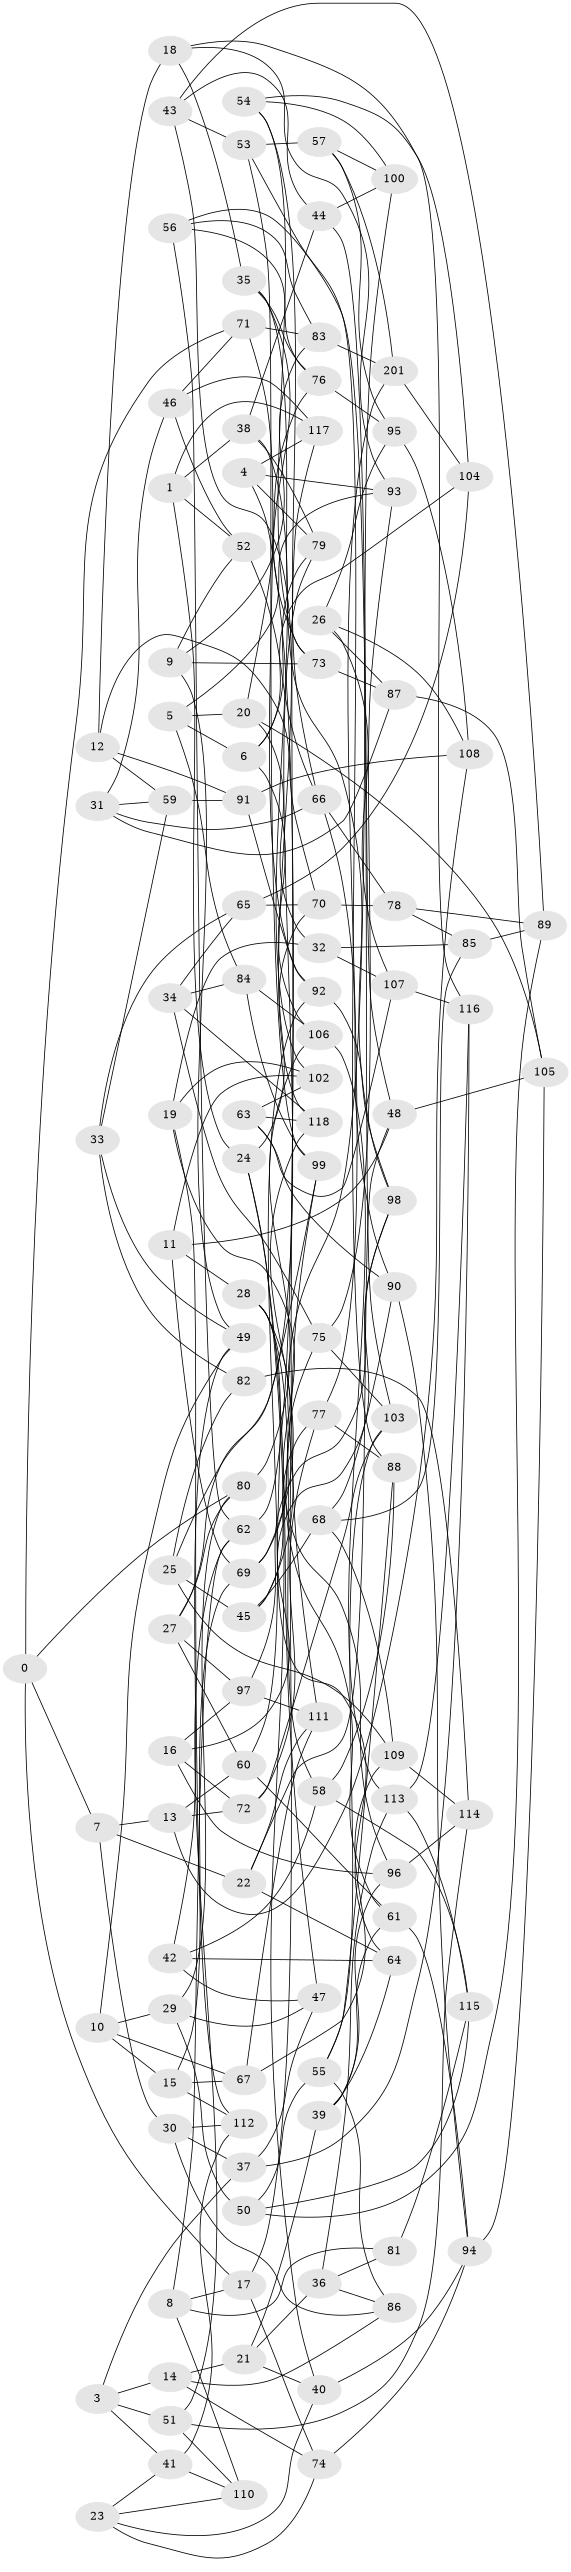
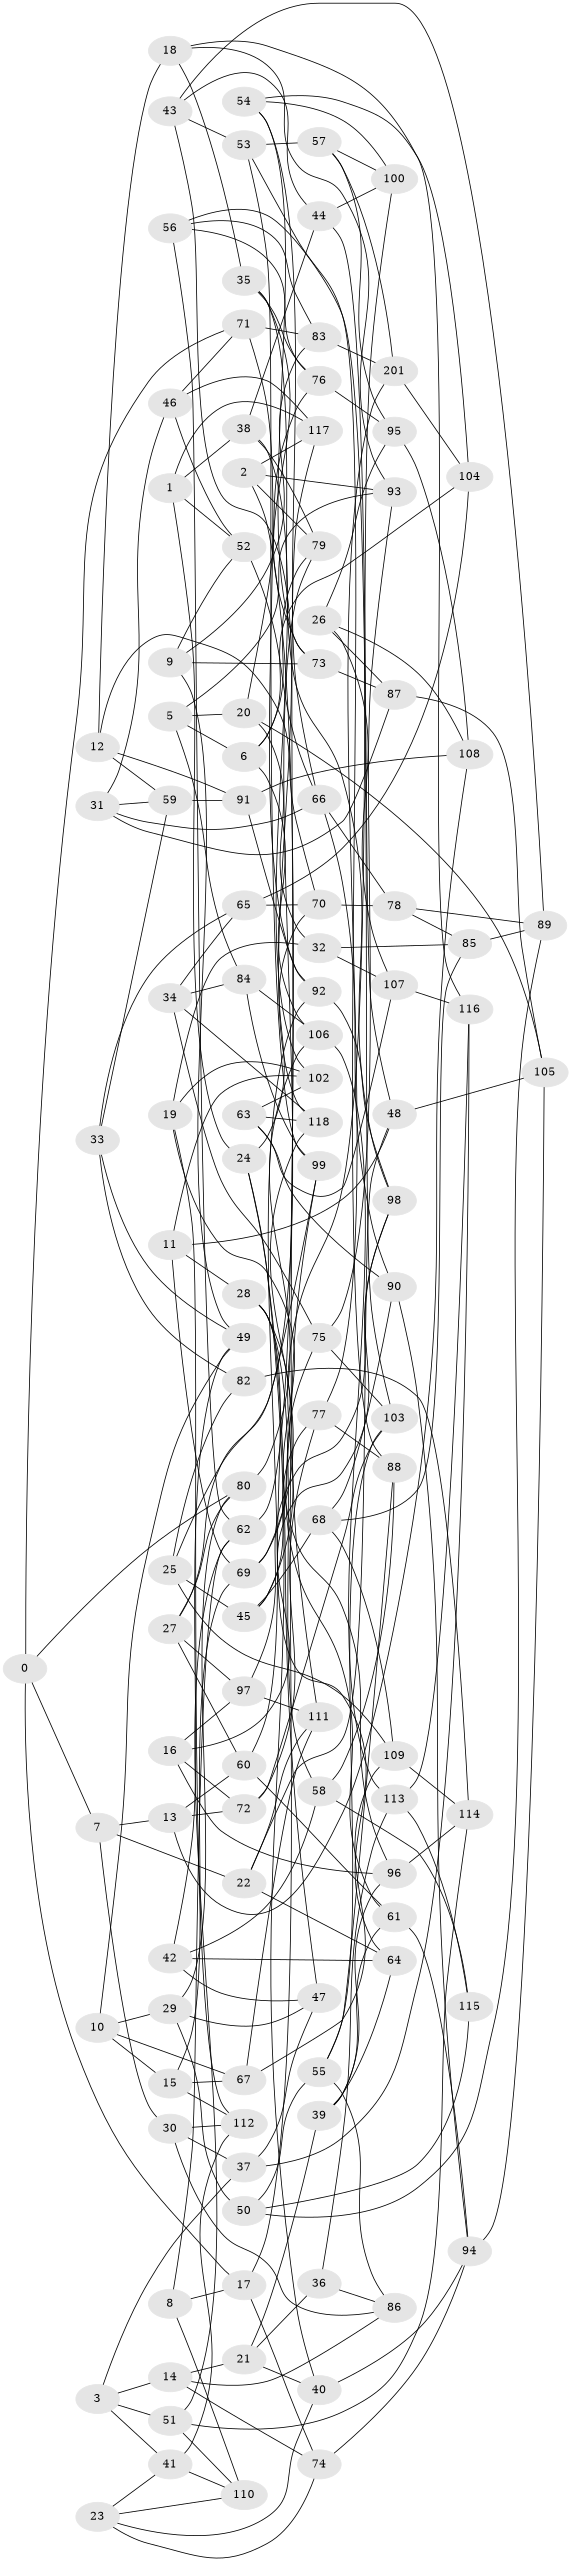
  graph {
    rankdir=LR
    node [color=gray90 style=filled]
    1
    24
    38
    52
    117
    70
    40
    47
    79
    102
    44
    66
-   2 [label=4]
+   2
    93
    111
    3
    14
    37
    41
    51
    21
    74
    86
    116
    110
    112
    62
    114
    n29 [label=0]
    7
    17
    71
    80
    13
    22
    30
    99
    83
    92
    106
    5
    6
    20
    84
    104
    32
    76
    105
    113
    60
    72
    108
    48
    64
    8
-   81
    115
    9
    49
    73
    87
    n62 [label=201]
    10
    15
    29
    67
    69
    50
    109
    11
    28
    58
    61
    75
    118
    12
    18
    59
    91
    35
    78
    77
    103
    36
    39
    94
    16
    96
    97
    98
    19
    107
    85
    95
    23
    25
    45
    82
    100
    68
    26
    27
    88
    89
    55
    31
    46
    90
    33
    65
    34
    42
    43
    53
    57
    54
    56
    63
    1 -- 24
    1 -- 38
    1 -- 52
    1 -- 117
    24 -- 70
    24 -- 40
    24 -- 47
    38 -- 79
    38 -- 102
    38 -- 44
    52 -- 66
    70 -- 78
    40 -- 94
    44 -- 48
    44 -- 100
    66 -- 78
    66 -- 90
    2 -- 117
    2 -- 79
    2 -- 93
    2 -- 111
    3 -- 14
    3 -- 37
    3 -- 41
    3 -- 51
    14 -- 21
    14 -- 74
    14 -- 86
    37 -- 47
    37 -- 116
    41 -- 110
    41 -- 112
    51 -- 110
    51 -- 62
    51 -- 114
    21 -- 40
    21 -- 36
    21 -- 39
    74 -- 94
    62 -- 117
    n29 -- 7
    n29 -- 17
    n29 -- 71
    n29 -- 80
    7 -- 13
    7 -- 22
    7 -- 30
    17 -- 74
    17 -- 99
    71 -- 83
    71 -- 92
    80 -- 106
    13 -- 60
    13 -- 72
    13 -- 108
    22 -- 111
    22 -- 48
    22 -- 64
    30 -- 37
    30 -- 86
    30 -- 112
    83 -- n62
    92 -- 98
    106 -- 113
    5 -- 93
    5 -- 6
    5 -- 20
    5 -- 84
    6 -- 79
    6 -- 106
    6 -- 104
    20 -- 32
    20 -- 76
    20 -- 105
    84 -- 99
    84 -- 106
    32 -- 107
    32 -- 85
    76 -- 95
    113 -- 116
    113 -- 115
    60 -- 92
    60 -- 61
    72 -- 77
    72 -- 103
    48 -- 105
    8 -- 110
    8 -- 62
    8 -- 17
-   8 -- 81
-   81 -- 115
    9 -- 52
    9 -- 83
    9 -- 49
    9 -- 73
    73 -- 87
    87 -- 105
    n62 -- 104
    10 -- 49
    10 -- 15
    10 -- 29
    10 -- 67
    15 -- 112
    15 -- 67
    15 -- 69
    29 -- 47
    29 -- 80
    29 -- 50
    67 -- 111
    67 -- 109
    69 -- 75
    69 -- 118
    50 -- 115
    50 -- 89
    50 -- 55
    109 -- 114
    11 -- 102
    11 -- 48
    11 -- 69
    11 -- 28
    28 -- 64
    28 -- 58
    28 -- 61
    58 -- 115
    58 -- 88
    61 -- 94
    75 -- 93
    75 -- 103
    12 -- 70
    12 -- 18
    12 -- 59
    12 -- 91
    18 -- 93
    18 -- 116
    18 -- 35
    59 -- 91
    91 -- 92
    91 -- 108
    35 -- 76
    35 -- 73
    35 -- 98
    78 -- 85
    78 -- 89
    77 -- n62
    77 -- 88
    36 -- 86
    36 -- 113
-   36 -- 81
    39 -- 64
    39 -- 61
    39 -- 96
    94 -- 105
    16 -- 72
    16 -- 96
    16 -- 97
    16 -- 98
    96 -- 114
    97 -- 111
    97 -- 98
    19 -- 102
    19 -- 112
    19 -- 32
    19 -- 96
    107 -- 116
    85 -- 89
    95 -- 108
    23 -- 40
    23 -- 41
    23 -- 74
    23 -- 110
    25 -- 99
    25 -- 109
    25 -- 45
    25 -- 82
    45 -- 77
    45 -- 100
    45 -- 68
    82 -- 114
    68 -- 109
    68 -- 85
    68 -- 90
    26 -- 108
    26 -- 87
    26 -- 107
    26 -- 95
    27 -- 79
    27 -- 80
    27 -- 60
    27 -- 97
    55 -- 86
    55 -- 103
    55 -- 88
    31 -- 66
    31 -- 87
    31 -- 59
    31 -- 46
    46 -- 52
    46 -- 117
    46 -- 71
    90 -- 94
    33 -- 49
    33 -- 59
    33 -- 82
    33 -- 65
    65 -- 70
    65 -- 104
    34 -- 84
    34 -- 75
    34 -- 118
    34 -- 65
    42 -- 47
    42 -- 64
    42 -- 49
    42 -- 58
    43 -- 44
    43 -- 118
    43 -- 89
    43 -- 53
    53 -- 99
    53 -- 88
    53 -- 57
    57 -- n62
    57 -- 95
    57 -- 100
    54 -- 66
    54 -- 104
    54 -- 73
    54 -- 100
    56 -- 62
    56 -- 83
    56 -- 76
    56 -- 103
    63 -- 102
    63 -- 118
    63 -- 107
    63 -- 90
  }
